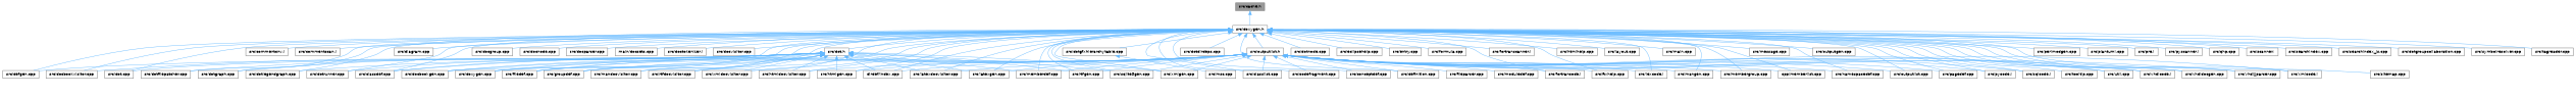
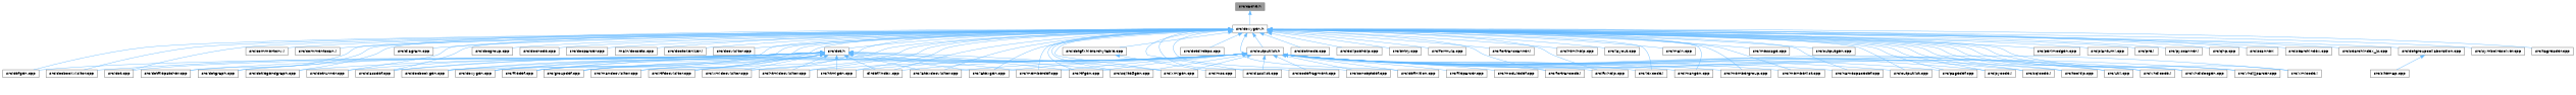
  digraph {
    node [color=grey40 fillcolor=white fontname=Helvetica fontsize=10 shape=box style=filled]
    edge [color=steelblue1 dir=back fontname=Helvetica fontsize=10 labelfontname=Helvetica labelfontsize=10 style=solid]
    n1 [color=gray40 fillcolor=grey60 fontcolor=black height=0.2 label="src/cache.h" width=0.4]
    n2 [height=0.2 label="src/doxygen.h" width=0.4]
    n3 [height=0.2 label="src/classdef.cpp" width=0.4]
    n4 [height=0.2 label="src/classlist.cpp" width=0.4]
    n5 [height=0.2 label="src/codefragment.cpp" width=0.4]
    n6 [height=0.2 label="src/commentcnv.l" width=0.4]
    n7 [height=0.2 label="src/commentscan.l" width=0.4]
    n8 [height=0.2 label="src/conceptdef.cpp" width=0.4]
    n9 [height=0.2 label="src/defgen.cpp" width=0.4]
    n10 [height=0.2 label="src/definition.cpp" width=0.4]
    n11 [height=0.2 label="src/diagram.cpp" width=0.4]
    n12 [height=0.2 label="src/docbookgen.cpp" width=0.4]
    n13 [height=0.2 label="src/docbookvisitor.cpp" width=0.4]
    n14 [height=0.2 label="src/docgroup.cpp" width=0.4]
    n15 [height=0.2 label="src/docnode.cpp" width=0.4]
    n16 [height=0.2 label="src/docparser.cpp" width=0.4]
    n17 [height=0.2 label="main/docsets.cpp" width=0.4]
    n18 [height=0.2 label="src/doctokenizer.l" width=0.4]
    n19 [height=0.2 label="src/docvisitor.cpp" width=0.4]
    n20 [height=0.2 label="src/dot.cpp" width=0.4]
    n21 [height=0.2 label="src/dot.h" width=0.4]
    n22 [height=0.2 label="src/dotfilepatcher.cpp" width=0.4]
    n23 [height=0.2 label="src/dotgraph.cpp" width=0.4]
    n24 [height=0.2 label="src/dotlegendgraph.cpp" width=0.4]
    n25 [height=0.2 label="src/dotrunner.cpp" width=0.4]
    n26 [height=0.2 label="src/doxygen.cpp" width=0.4]
    n27 [height=0.2 label="src/filedef.cpp" width=0.4]
    n28 [height=0.2 label="src/groupdef.cpp" width=0.4]
    n29 [height=0.2 label="src/htmldocvisitor.cpp" width=0.4]
    n30 [height=0.2 label="src/htmlgen.cpp" width=0.4]
    n31 [height=0.2 label="dirdef/index.cpp" width=0.4]
    n32 [height=0.2 label="src/latexdocvisitor.cpp" width=0.4]
    n33 [height=0.2 label="src/latexgen.cpp" width=0.4]
    n34 [height=0.2 label="src/mandocvisitor.cpp" width=0.4]
    n35 [height=0.2 label="src/memberdef.cpp" width=0.4]
    n36 [height=0.2 label="src/rtfdocvisitor.cpp" width=0.4]
    n37 [height=0.2 label="src/rtfgen.cpp" width=0.4]
    n38 [height=0.2 label="src/sqlite3gen.cpp" width=0.4]
    n39 [height=0.2 label="src/xmldocvisitor.cpp" width=0.4]
    n40 [height=0.2 label="src/xmlgen.cpp" width=0.4]
    n41 [height=0.2 label="src/dotdirdeps.cpp" width=0.4]
    n42 [height=0.2 label="src/dotgfxhierarchytable.cpp" width=0.4]
    n43 [height=0.2 label="src/dotgroupcollaboration.cpp" width=0.4]
    n44 [height=0.2 label="src/dotnode.cpp" width=0.4]
    n45 [height=0.2 label="src/eclipsehelp.cpp" width=0.4]
    n46 [height=0.2 label="src/entry.cpp" width=0.4]
    n47 [height=0.2 label="src/formula.cpp" width=0.4]
    n48 [height=0.2 label="src/fortrancode.l" width=0.4]
    n49 [height=0.2 label="src/fortranscanner.l" width=0.4]
    n50 [height=0.2 label="src/ftvhelp.cpp" width=0.4]
    n51 [height=0.2 label="src/htmlhelp.cpp" width=0.4]
    n52 [height=0.2 label="src/layout.cpp" width=0.4]
    n53 [height=0.2 label="src/lexcode.l" width=0.4]
    n54 [height=0.2 label="src/main.cpp" width=0.4]
    n55 [height=0.2 label="src/mangen.cpp" width=0.4]
    n56 [height=0.2 label="src/membergroup.cpp" width=0.4]
-   n57 [height=0.2 label="cpp/memberlist.cpp" width=0.4]
+   n57 [height=0.2 label="src/memberlist.cpp" width=0.4]
    n58 [height=0.2 label="src/message.cpp" width=0.4]
    n59 [height=0.2 label="src/namespacedef.cpp" width=0.4]
    n60 [height=0.2 label="src/outputgen.cpp" width=0.4]
    n61 [height=0.2 label="src/outputlist.cpp" width=0.4]
    n62 [height=0.2 label="src/outputlist.h" width=0.4]
    n63 [height=0.2 label="src/pagedef.cpp" width=0.4]
    n64 [height=0.2 label="src/pycode.l" width=0.4]
    n65 [height=0.2 label="src/sqlcode.l" width=0.4]
    n66 [height=0.2 label="src/tooltip.cpp" width=0.4]
    n67 [height=0.2 label="src/util.cpp" width=0.4]
    n68 [height=0.2 label="src/vhdlcode.l" width=0.4]
    n69 [height=0.2 label="src/vhdldocgen.cpp" width=0.4]
    n70 [height=0.2 label="src/vhdljjparser.cpp" width=0.4]
    n71 [height=0.2 label="src/xmlcode.l" width=0.4]
    n72 [height=0.2 label="src/perlmodgen.cpp" width=0.4]
    n73 [height=0.2 label="src/plantuml.cpp" width=0.4]
    n74 [height=0.2 label="src/pre.l" width=0.4]
    n75 [height=0.2 label="src/pyscanner.l" width=0.4]
    n76 [height=0.2 label="src/qhp.cpp" width=0.4]
    n77 [height=0.2 label="src/scanner.l" width=0.4]
    n78 [height=0.2 label="src/searchindex.cpp" width=0.4]
    n79 [height=0.2 label="src/searchindex_js.cpp" width=0.4]
    n80 [height=0.2 label="src/sitemap.cpp" width=0.4]
    n81 [height=0.2 label="src/symbolresolver.cpp" width=0.4]
    n82 [height=0.2 label="src/tagreader.cpp" width=0.4]
    n83 [height=0.2 label="src/msc.cpp" width=0.4]
    n84 [height=0.2 label="src/fileparser.cpp" width=0.4]
    n85 [height=0.2 label="src/moduledef.cpp" width=0.4]
    n1 -> n2
    n2 -> n3
    n2 -> n4
    n2 -> n5
    n2 -> n6
    n2 -> n7
    n2 -> n8
    n2 -> n9
    n2 -> n10
    n2 -> n11
    n2 -> n12
    n2 -> n13
    n2 -> n14
    n2 -> n15
    n2 -> n16
    n2 -> n17
    n2 -> n18
    n2 -> n19
    n2 -> n20
    n2 -> n21
    n2 -> n22
    n2 -> n23
    n2 -> n24
    n2 -> n25
    n2 -> n26
    n2 -> n27
    n2 -> n28
    n2 -> n29
    n2 -> n30
    n2 -> n31
    n2 -> n32
    n2 -> n33
    n2 -> n34
    n2 -> n35
    n2 -> n36
    n2 -> n37
    n2 -> n38
    n2 -> n39
    n2 -> n40
    n2 -> n41
    n2 -> n42
    n2 -> n43
    n2 -> n44
    n2 -> n45
    n2 -> n46
    n2 -> n47
    n2 -> n48
    n2 -> n49
    n2 -> n50
    n2 -> n51
    n2 -> n52
    n2 -> n53
    n2 -> n54
    n2 -> n55
    n2 -> n56
    n2 -> n57
    n2 -> n58
    n2 -> n59
    n2 -> n60
    n2 -> n61
    n2 -> n62
    n2 -> n63
    n2 -> n64
    n2 -> n65
    n2 -> n66
    n2 -> n67
    n2 -> n68
    n2 -> n69
    n2 -> n70
    n2 -> n71
    n2 -> n72
    n2 -> n73
    n2 -> n74
    n2 -> n75
    n2 -> n76
    n2 -> n77
    n2 -> n78
    n2 -> n79
-   n2 -> n80
+   n43 -> n80
    n2 -> n81
    n2 -> n82
    n21 -> n3
    n21 -> n9
    n21 -> n12
    n21 -> n13
    n21 -> n20
    n21 -> n22
    n21 -> n23
    n21 -> n24
    n21 -> n25
    n21 -> n26
    n21 -> n27
    n21 -> n28
    n21 -> n29
    n21 -> n30
    n21 -> n31
    n21 -> n32
    n21 -> n33
    n21 -> n34
    n21 -> n35
    n21 -> n36
    n21 -> n37
    n21 -> n38
    n21 -> n39
    n21 -> n40
    n42 -> n83
    n62 -> n3
    n62 -> n4
    n62 -> n5
    n62 -> n8
    n62 -> n10
    n62 -> n12
    n62 -> n26
    n62 -> n27
    n62 -> n28
    n62 -> n29
    n62 -> n30
    n62 -> n31
    n62 -> n32
    n62 -> n33
    n62 -> n35
    n62 -> n37
    n62 -> n38
    n62 -> n40
    n62 -> n48
    n62 -> n50
    n62 -> n53
    n62 -> n55
    n62 -> n56
    n62 -> n57
    n62 -> n59
    n62 -> n61
    n62 -> n63
    n62 -> n64
    n62 -> n65
+   n62 -> n66
    n62 -> n67
    n62 -> n68
    n62 -> n69
    n62 -> n70
    n62 -> n71
    n62 -> n84
    n62 -> n85
  }
